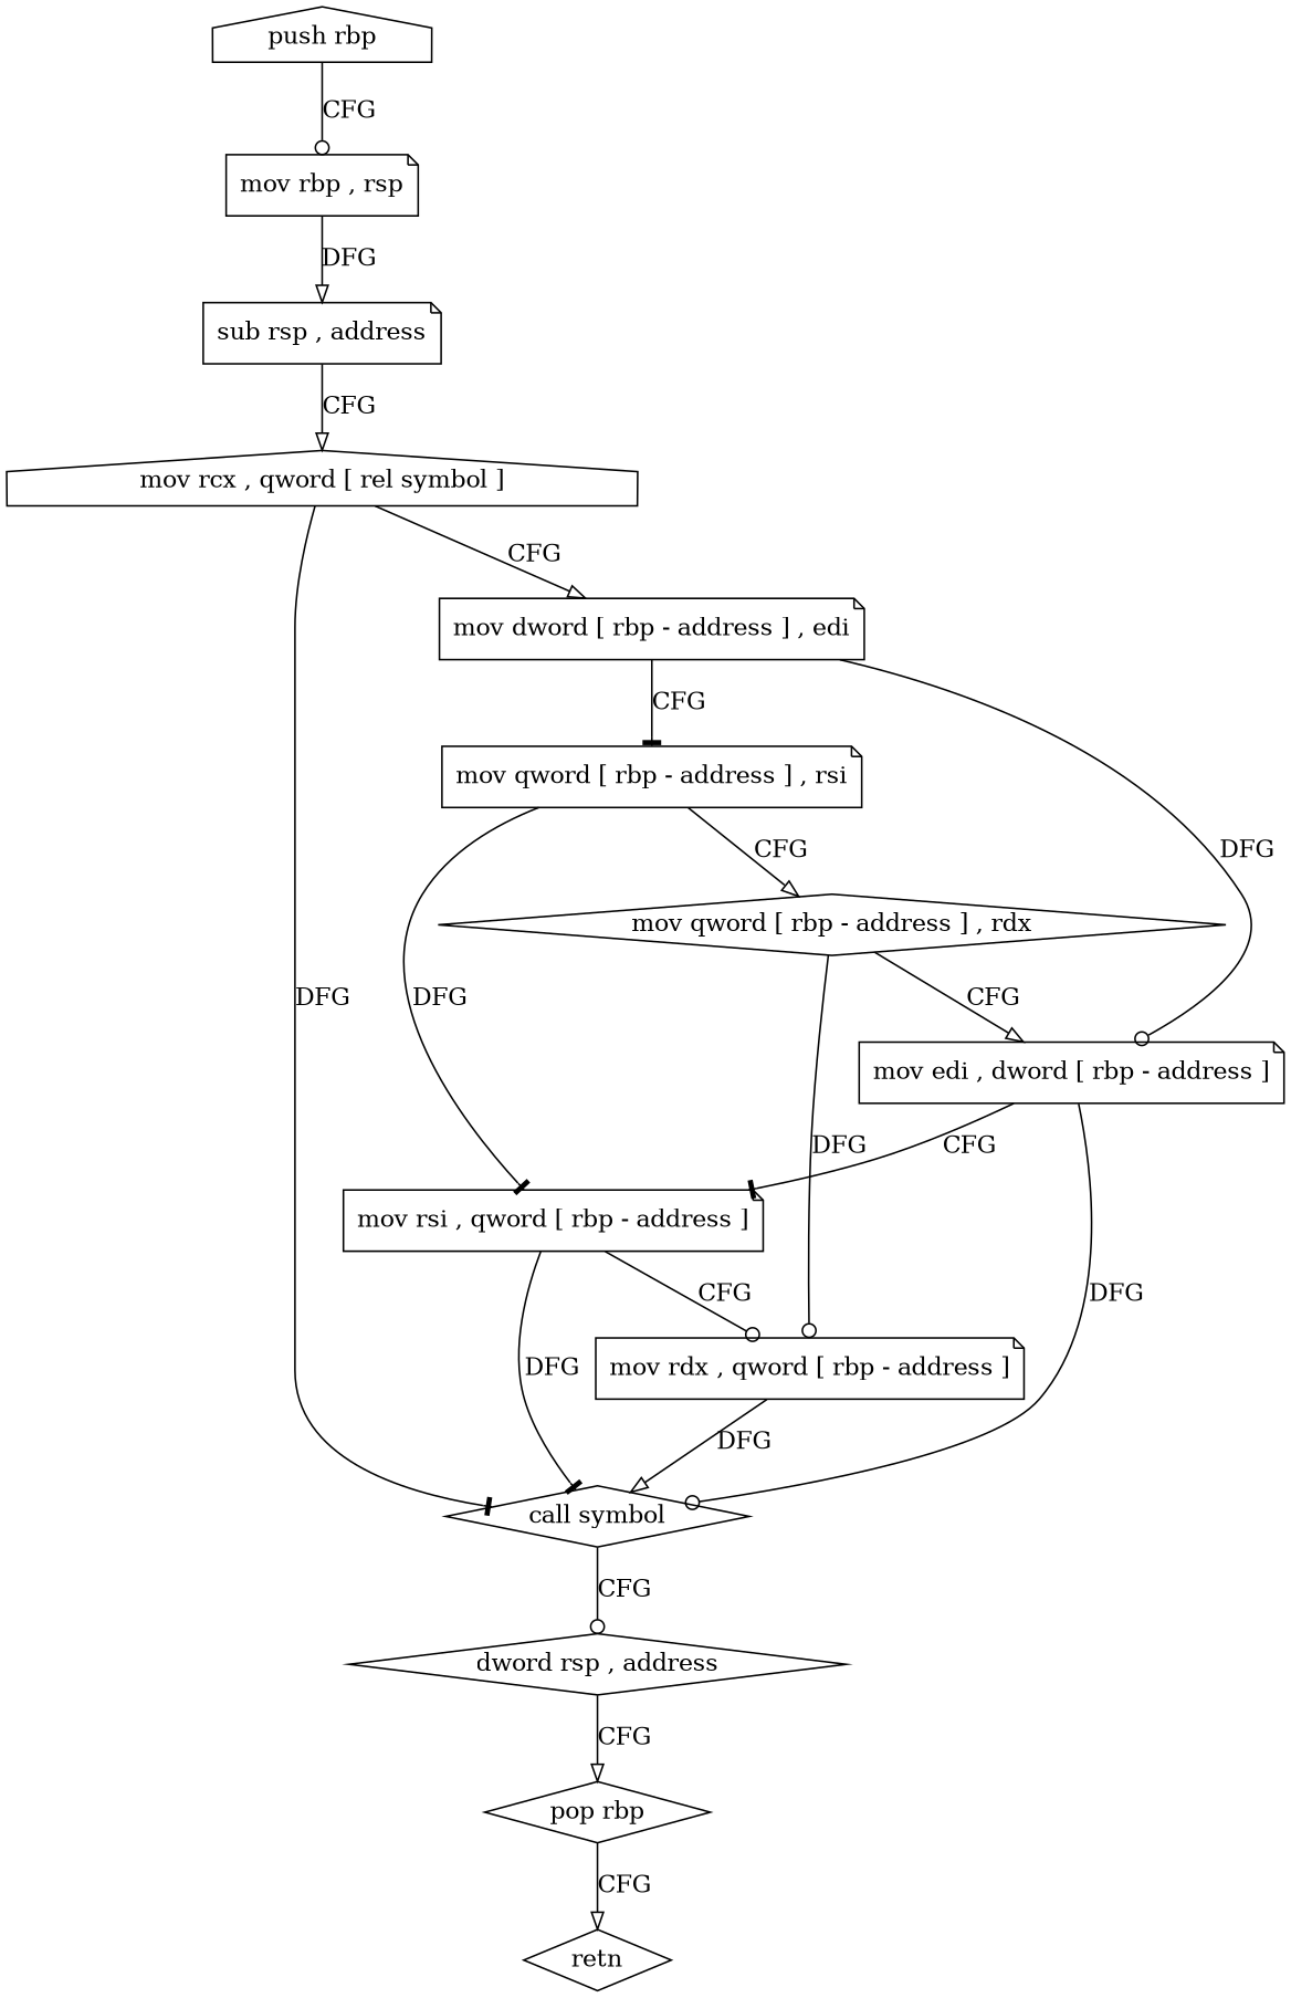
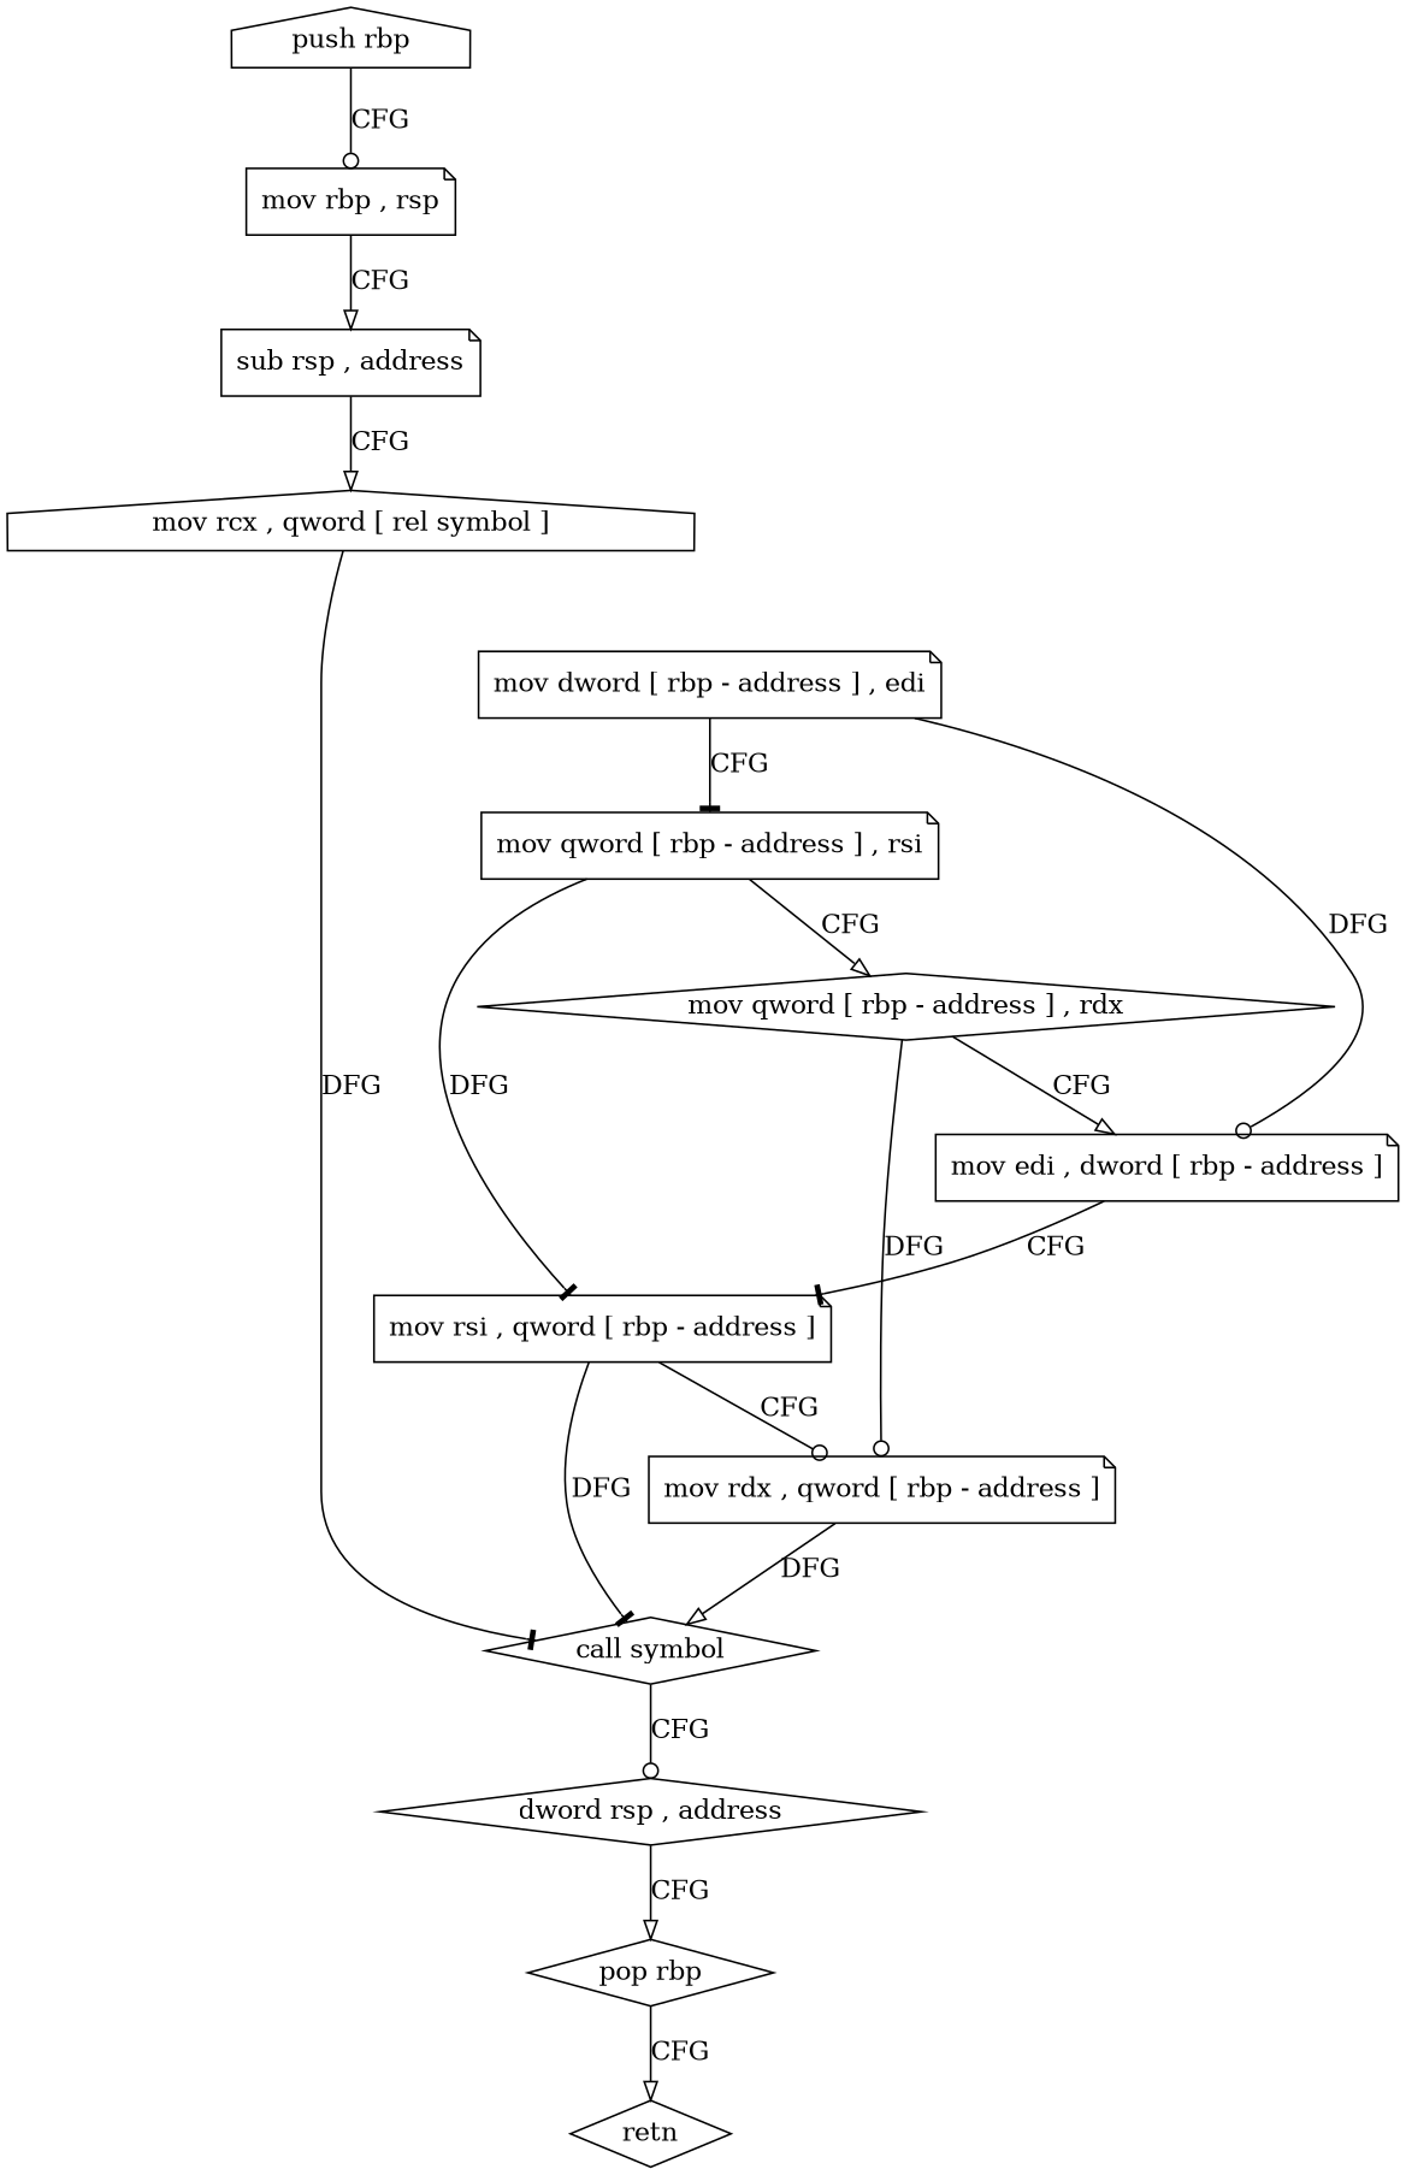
  digraph {
    node [shape=note]
    edge [arrowhead=onormal]
    n1 [label="push rbp" shape=house]
    n2 [label="mov rbp , rsp"]
    n3 [label="sub rsp , address"]
    n4 [label="mov rcx , qword [ rel symbol ]" shape=house]
    n5 [label="mov dword [ rbp - address ] , edi"]
    n6 [label="call symbol" shape=diamond]
    n7 [label="mov qword [ rbp - address ] , rsi"]
    n8 [label="mov edi , dword [ rbp - address ]"]
    n9 [label="dword rsp , address" shape=diamond]
    n10 [label="mov qword [ rbp - address ] , rdx" shape=diamond]
    n11 [label="mov rsi , qword [ rbp - address ]"]
    n12 [label="mov rdx , qword [ rbp - address ]"]
    n13 [label="pop rbp" shape=diamond]
    n14 [label=retn shape=diamond]
    n1 -> n2 [arrowhead=odot label=CFG]
-   n2 -> n3 [label=DFG]
+   n2 -> n3 [label=CFG]
    n3 -> n4 [label=CFG]
-   n4 -> n5 [label=CFG]
    n4 -> n6 [arrowhead=tee label=DFG]
    n5 -> n7 [arrowhead=tee label=CFG]
    n5 -> n8 [arrowhead=odot label=DFG]
    n6 -> n9 [arrowhead=odot label=CFG]
    n7 -> n10 [label=CFG]
    n7 -> n11 [arrowhead=tee label=DFG]
-   n8 -> n6 [arrowhead=odot label=DFG]
    n8 -> n11 [arrowhead=tee label=CFG]
    n9 -> n13 [label=CFG]
    n10 -> n8 [label=CFG]
    n10 -> n12 [arrowhead=odot label=DFG]
    n11 -> n6 [arrowhead=tee label=DFG]
    n11 -> n12 [arrowhead=odot label=CFG]
    n12 -> n6 [label=DFG]
    n13 -> n14 [label=CFG]
  }
